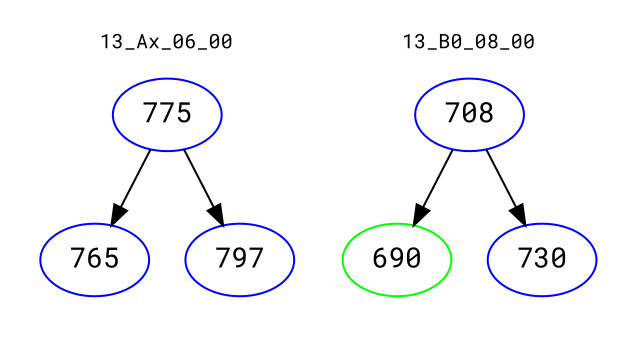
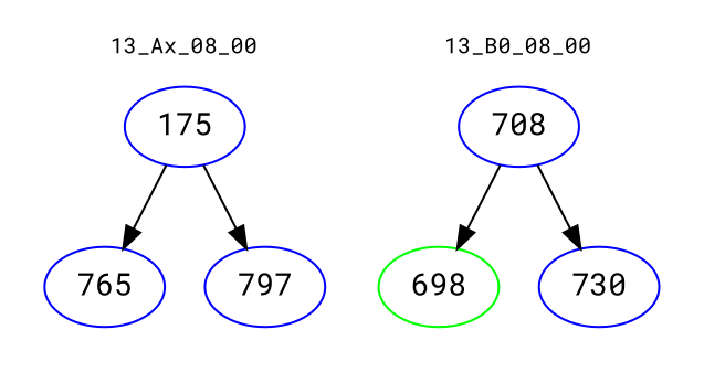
  digraph {
    fontname="Roboto Mono"
    node [color=blue fontname="Roboto Mono"]
    edge [color=black fontname="Roboto Mono"]
-   n1 [label=775]
+   n1 [label=175]
    n2 [label=765]
    n3 [label=797]
    n4 [label=708]
-   n5 [color=green label=690]
+   n5 [color=green label=698]
    n6 [label=730]
    subgraph cluster_1 {
      color=white
      fontsize=10
-     label="13_Ax_06_00"
+     label="13_Ax_08_00"
      n1
      n2
      n3
    }
    subgraph cluster_2 {
      color=white
      fontsize=10
      label="13_B0_08_00"
      n4
      n5
      n6
    }
    n1 -> n2
    n1 -> n3
    n4 -> n5
    n4 -> n6
  }
